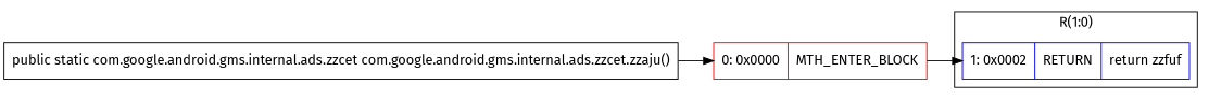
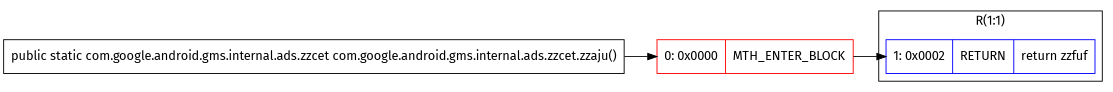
  digraph {
    rankdir=LR
    fontname="Fira Sans"
    node [shape=record fontname="Fira Sans"]
    edge [fontname="Fira Sans"]
    n1 [color=blue label="{1\:\ 0x0002|RETURN\l|return zzfuf\l}"]
    n2 [color=red label="{0\:\ 0x0000|MTH_ENTER_BLOCK\l}"]
    n3 [label="{public static com.google.android.gms.internal.ads.zzcet com.google.android.gms.internal.ads.zzcet.zzaju() }"]
    subgraph cluster_1 {
-     label="R(1:0)"
+     label="R(1:1)"
      n1
    }
    n2 -> n1
    n3 -> n2
  }
